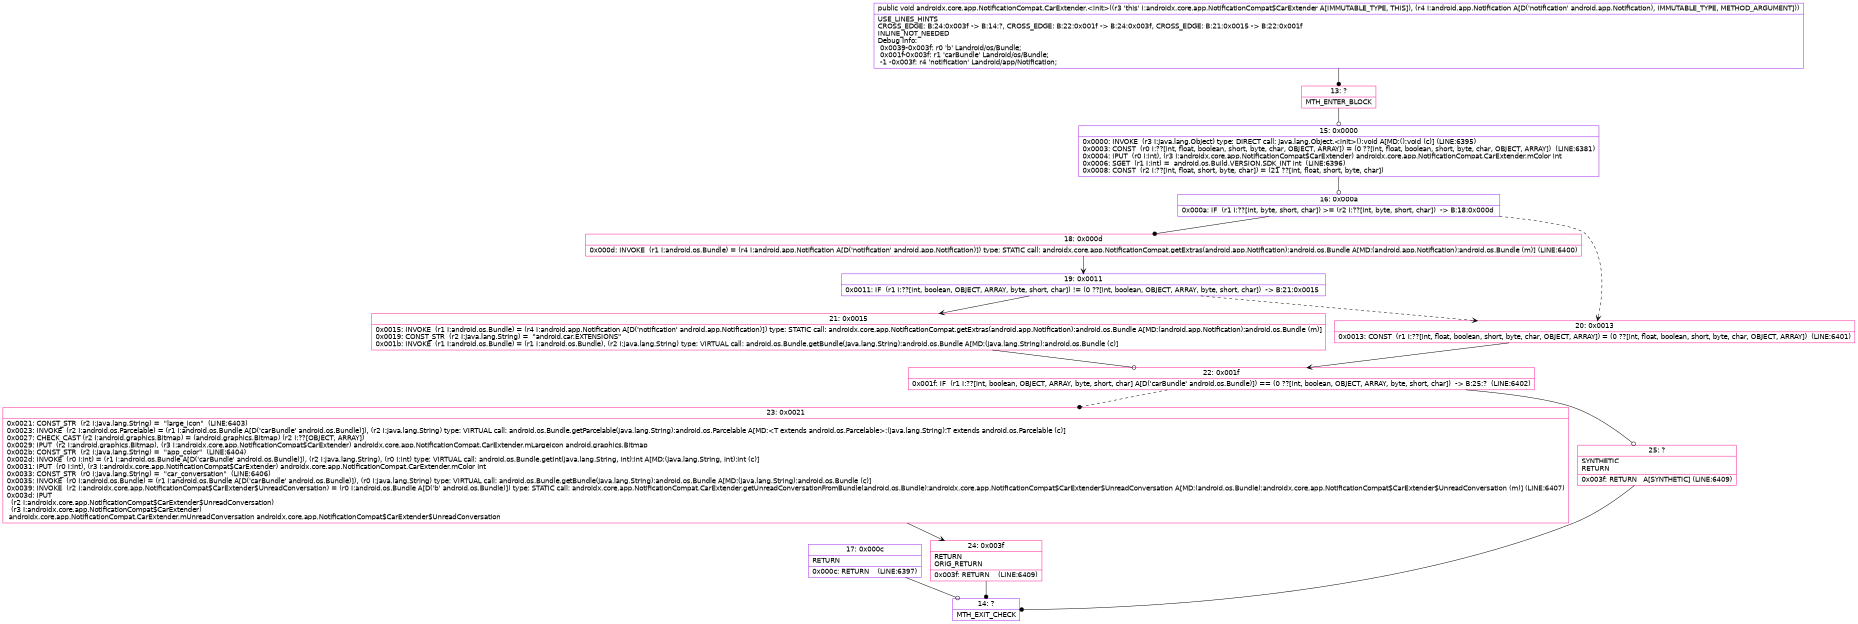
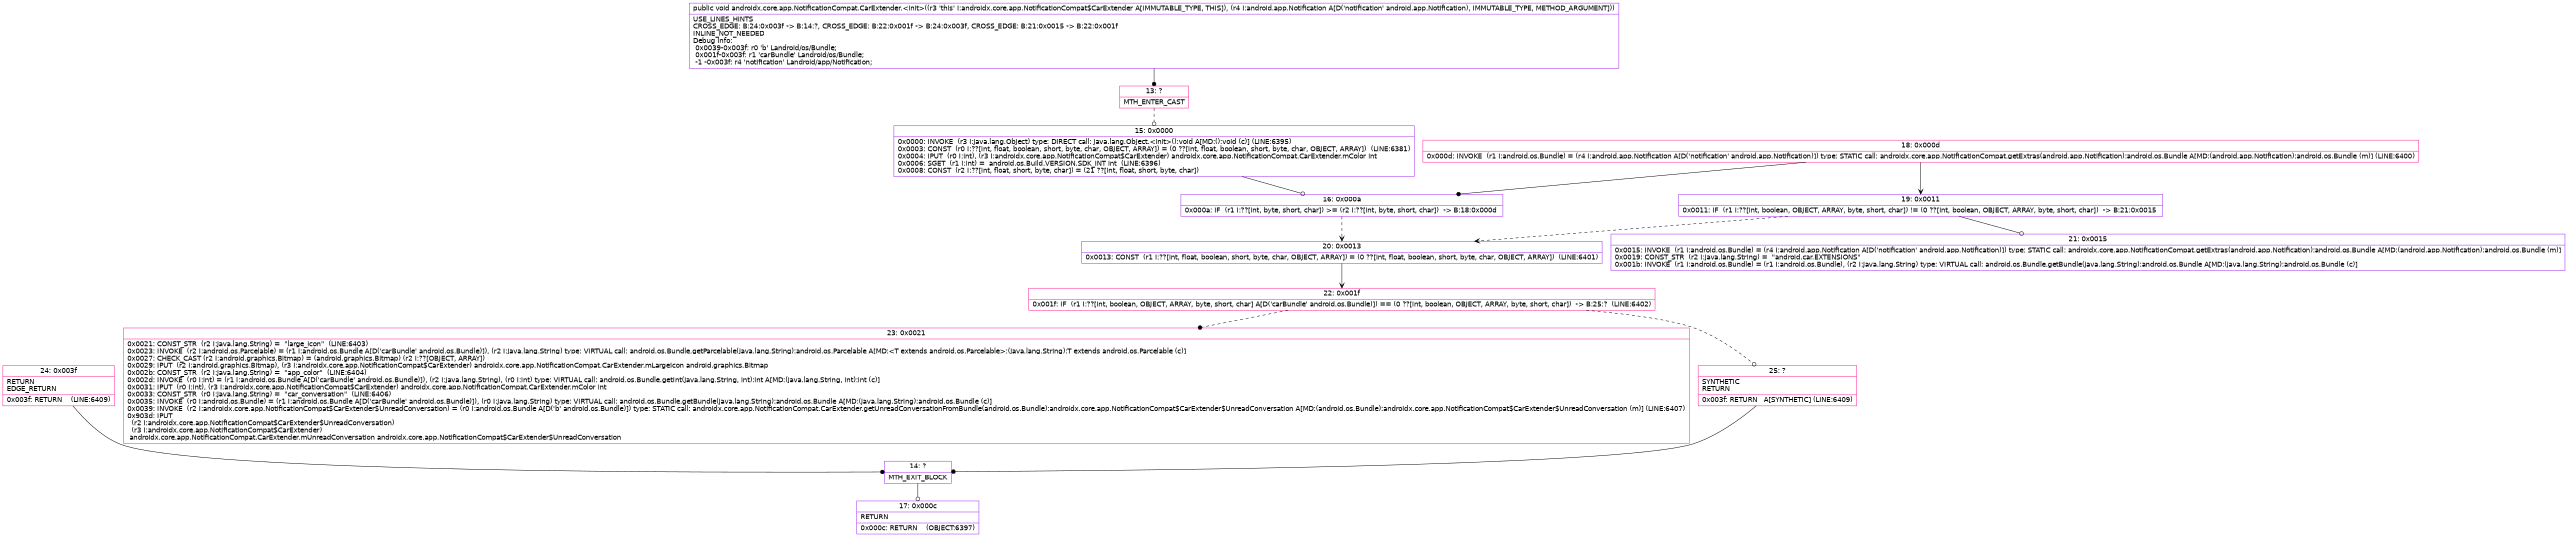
  digraph {
    fontname="DejaVu Sans"
    node [color=deeppink fontname="DejaVu Sans" shape=record]
    edge [arrowhead=odot fontname="DejaVu Sans"]
-   n1 [label="{13\:\ ?|MTH_ENTER_BLOCK\l}"]
+   n1 [label="{13\:\ ?|MTH_ENTER_CAST\l}"]
    n2 [color=purple label="{15\:\ 0x0000|0x0000: INVOKE  (r3 I:java.lang.Object) type: DIRECT call: java.lang.Object.\<init\>():void A[MD:():void (c)] (LINE:6395)\l0x0003: CONST  (r0 I:??[int, float, boolean, short, byte, char, OBJECT, ARRAY]) = (0 ??[int, float, boolean, short, byte, char, OBJECT, ARRAY])  (LINE:6381)\l0x0004: IPUT  (r0 I:int), (r3 I:androidx.core.app.NotificationCompat$CarExtender) androidx.core.app.NotificationCompat.CarExtender.mColor int \l0x0006: SGET  (r1 I:int) =  android.os.Build.VERSION.SDK_INT int  (LINE:6396)\l0x0008: CONST  (r2 I:??[int, float, short, byte, char]) = (21 ??[int, float, short, byte, char]) \l}"]
    n3 [color=purple label="{16\:\ 0x000a|0x000a: IF  (r1 I:??[int, byte, short, char]) \>= (r2 I:??[int, byte, short, char])  \-\> B:18:0x000d \l}"]
    n4 [label="{18\:\ 0x000d|0x000d: INVOKE  (r1 I:android.os.Bundle) = (r4 I:android.app.Notification A[D('notification' android.app.Notification)]) type: STATIC call: androidx.core.app.NotificationCompat.getExtras(android.app.Notification):android.os.Bundle A[MD:(android.app.Notification):android.os.Bundle (m)] (LINE:6400)\l}"]
-   n5 [label="{20\:\ 0x0013|0x0013: CONST  (r1 I:??[int, float, boolean, short, byte, char, OBJECT, ARRAY]) = (0 ??[int, float, boolean, short, byte, char, OBJECT, ARRAY])  (LINE:6401)\l}"]
-   n6 [color=purple label="{17\:\ 0x000c|RETURN\l|0x000c: RETURN    (LINE:6397)\l}"]
-   n7 [color=purple label="{14\:\ ?|MTH_EXIT_CHECK\l}"]
+   n5 [color=purple label="{20\:\ 0x0013|0x0013: CONST  (r1 I:??[int, float, boolean, short, byte, char, OBJECT, ARRAY]) = (0 ??[int, float, boolean, short, byte, char, OBJECT, ARRAY])  (LINE:6401)\l}"]
+   n6 [color=purple label="{17\:\ 0x000c|RETURN\l|0x000c: RETURN    (OBJECT:6397)\l}"]
+   n7 [color=purple label="{14\:\ ?|MTH_EXIT_BLOCK\l}"]
    n8 [color=purple label="{19\:\ 0x0011|0x0011: IF  (r1 I:??[int, boolean, OBJECT, ARRAY, byte, short, char]) != (0 ??[int, boolean, OBJECT, ARRAY, byte, short, char])  \-\> B:21:0x0015 \l}"]
-   n9 [label="{21\:\ 0x0015|0x0015: INVOKE  (r1 I:android.os.Bundle) = (r4 I:android.app.Notification A[D('notification' android.app.Notification)]) type: STATIC call: androidx.core.app.NotificationCompat.getExtras(android.app.Notification):android.os.Bundle A[MD:(android.app.Notification):android.os.Bundle (m)]\l0x0019: CONST_STR  (r2 I:java.lang.String) =  \"android.car.EXTENSIONS\" \l0x001b: INVOKE  (r1 I:android.os.Bundle) = (r1 I:android.os.Bundle), (r2 I:java.lang.String) type: VIRTUAL call: android.os.Bundle.getBundle(java.lang.String):android.os.Bundle A[MD:(java.lang.String):android.os.Bundle (c)]\l}"]
+   n9 [color=purple label="{21\:\ 0x0015|0x0015: INVOKE  (r1 I:android.os.Bundle) = (r4 I:android.app.Notification A[D('notification' android.app.Notification)]) type: STATIC call: androidx.core.app.NotificationCompat.getExtras(android.app.Notification):android.os.Bundle A[MD:(android.app.Notification):android.os.Bundle (m)]\l0x0019: CONST_STR  (r2 I:java.lang.String) =  \"android.car.EXTENSIONS\" \l0x001b: INVOKE  (r1 I:android.os.Bundle) = (r1 I:android.os.Bundle), (r2 I:java.lang.String) type: VIRTUAL call: android.os.Bundle.getBundle(java.lang.String):android.os.Bundle A[MD:(java.lang.String):android.os.Bundle (c)]\l}"]
    n10 [label="{22\:\ 0x001f|0x001f: IF  (r1 I:??[int, boolean, OBJECT, ARRAY, byte, short, char] A[D('carBundle' android.os.Bundle)]) == (0 ??[int, boolean, OBJECT, ARRAY, byte, short, char])  \-\> B:25:?  (LINE:6402)\l}"]
-   n11 [label="{23\:\ 0x0021|0x0021: CONST_STR  (r2 I:java.lang.String) =  \"large_icon\"  (LINE:6403)\l0x0023: INVOKE  (r2 I:android.os.Parcelable) = (r1 I:android.os.Bundle A[D('carBundle' android.os.Bundle)]), (r2 I:java.lang.String) type: VIRTUAL call: android.os.Bundle.getParcelable(java.lang.String):android.os.Parcelable A[MD:\<T extends android.os.Parcelable\>:(java.lang.String):T extends android.os.Parcelable (c)]\l0x0027: CHECK_CAST (r2 I:android.graphics.Bitmap) = (android.graphics.Bitmap) (r2 I:??[OBJECT, ARRAY]) \l0x0029: IPUT  (r2 I:android.graphics.Bitmap), (r3 I:androidx.core.app.NotificationCompat$CarExtender) androidx.core.app.NotificationCompat.CarExtender.mLargeIcon android.graphics.Bitmap \l0x002b: CONST_STR  (r2 I:java.lang.String) =  \"app_color\"  (LINE:6404)\l0x002d: INVOKE  (r0 I:int) = (r1 I:android.os.Bundle A[D('carBundle' android.os.Bundle)]), (r2 I:java.lang.String), (r0 I:int) type: VIRTUAL call: android.os.Bundle.getInt(java.lang.String, int):int A[MD:(java.lang.String, int):int (c)]\l0x0031: IPUT  (r0 I:int), (r3 I:androidx.core.app.NotificationCompat$CarExtender) androidx.core.app.NotificationCompat.CarExtender.mColor int \l0x0033: CONST_STR  (r0 I:java.lang.String) =  \"car_conversation\"  (LINE:6406)\l0x0035: INVOKE  (r0 I:android.os.Bundle) = (r1 I:android.os.Bundle A[D('carBundle' android.os.Bundle)]), (r0 I:java.lang.String) type: VIRTUAL call: android.os.Bundle.getBundle(java.lang.String):android.os.Bundle A[MD:(java.lang.String):android.os.Bundle (c)]\l0x0039: INVOKE  (r2 I:androidx.core.app.NotificationCompat$CarExtender$UnreadConversation) = (r0 I:android.os.Bundle A[D('b' android.os.Bundle)]) type: STATIC call: androidx.core.app.NotificationCompat.CarExtender.getUnreadConversationFromBundle(android.os.Bundle):androidx.core.app.NotificationCompat$CarExtender$UnreadConversation A[MD:(android.os.Bundle):androidx.core.app.NotificationCompat$CarExtender$UnreadConversation (m)] (LINE:6407)\l0x003d: IPUT  \l  (r2 I:androidx.core.app.NotificationCompat$CarExtender$UnreadConversation)\l  (r3 I:androidx.core.app.NotificationCompat$CarExtender)\l androidx.core.app.NotificationCompat.CarExtender.mUnreadConversation androidx.core.app.NotificationCompat$CarExtender$UnreadConversation \l}"]
+   n11 [label="{23\:\ 0x0021|0x0021: CONST_STR  (r2 I:java.lang.String) =  \"large_icon\"  (LINE:6403)\l0x0023: INVOKE  (r2 I:android.os.Parcelable) = (r1 I:android.os.Bundle A[D('carBundle' android.os.Bundle)]), (r2 I:java.lang.String) type: VIRTUAL call: android.os.Bundle.getParcelable(java.lang.String):android.os.Parcelable A[MD:\<T extends android.os.Parcelable\>:(java.lang.String):T extends android.os.Parcelable (c)]\l0x0027: CHECK_CAST (r2 I:android.graphics.Bitmap) = (android.graphics.Bitmap) (r2 I:??[OBJECT, ARRAY]) \l0x0029: IPUT  (r2 I:android.graphics.Bitmap), (r3 I:androidx.core.app.NotificationCompat$CarExtender) androidx.core.app.NotificationCompat.CarExtender.mLargeIcon android.graphics.Bitmap \l0x002b: CONST_STR  (r2 I:java.lang.String) =  \"app_color\"  (LINE:6404)\l0x002d: INVOKE  (r0 I:int) = (r1 I:android.os.Bundle A[D('carBundle' android.os.Bundle)]), (r2 I:java.lang.String), (r0 I:int) type: VIRTUAL call: android.os.Bundle.getInt(java.lang.String, int):int A[MD:(java.lang.String, int):int (c)]\l0x0031: IPUT  (r0 I:int), (r3 I:androidx.core.app.NotificationCompat$CarExtender) androidx.core.app.NotificationCompat.CarExtender.mColor int \l0x0033: CONST_STR  (r0 I:java.lang.String) =  \"car_conversation\"  (LINE:6406)\l0x0035: INVOKE  (r0 I:android.os.Bundle) = (r1 I:android.os.Bundle A[D('carBundle' android.os.Bundle)]), (r0 I:java.lang.String) type: VIRTUAL call: android.os.Bundle.getBundle(java.lang.String):android.os.Bundle A[MD:(java.lang.String):android.os.Bundle (c)]\l0x0039: INVOKE  (r2 I:androidx.core.app.NotificationCompat$CarExtender$UnreadConversation) = (r0 I:android.os.Bundle A[D('b' android.os.Bundle)]) type: STATIC call: androidx.core.app.NotificationCompat.CarExtender.getUnreadConversationFromBundle(android.os.Bundle):androidx.core.app.NotificationCompat$CarExtender$UnreadConversation A[MD:(android.os.Bundle):androidx.core.app.NotificationCompat$CarExtender$UnreadConversation (m)] (LINE:6407)\l0x903d: IPUT  \l  (r2 I:androidx.core.app.NotificationCompat$CarExtender$UnreadConversation)\l  (r3 I:androidx.core.app.NotificationCompat$CarExtender)\l androidx.core.app.NotificationCompat.CarExtender.mUnreadConversation androidx.core.app.NotificationCompat$CarExtender$UnreadConversation \l}"]
    n12 [label="{25\:\ ?|SYNTHETIC\lRETURN\l|0x003f: RETURN   A[SYNTHETIC] (LINE:6409)\l}"]
-   n13 [label="{24\:\ 0x003f|RETURN\lORIG_RETURN\l|0x003f: RETURN    (LINE:6409)\l}"]
+   n13 [label="{24\:\ 0x003f|RETURN\lEDGE_RETURN\l|0x003f: RETURN    (LINE:6409)\l}"]
    n14 [color=purple label="{public void androidx.core.app.NotificationCompat.CarExtender.\<init\>((r3 'this' I:androidx.core.app.NotificationCompat$CarExtender A[IMMUTABLE_TYPE, THIS]), (r4 I:android.app.Notification A[D('notification' android.app.Notification), IMMUTABLE_TYPE, METHOD_ARGUMENT]))  | USE_LINES_HINTS\lCROSS_EDGE: B:24:0x003f \-\> B:14:?, CROSS_EDGE: B:22:0x001f \-\> B:24:0x003f, CROSS_EDGE: B:21:0x0015 \-\> B:22:0x001f\lINLINE_NOT_NEEDED\lDebug Info:\l  0x0039\-0x003f: r0 'b' Landroid\/os\/Bundle;\l  0x001f\-0x003f: r1 'carBundle' Landroid\/os\/Bundle;\l  \-1 \-0x003f: r4 'notification' Landroid\/app\/Notification;\l}"]
-   n1 -> n2
+   n1 -> n2 [style=dashed]
    n2 -> n3
-   n3 -> n4 [arrowhead=dot]
+   n4 -> n3 [arrowhead=dot]
    n3 -> n5 [arrowhead=vee style=dashed]
    n4 -> n8 [arrowhead=vee]
    n5 -> n10 [arrowhead=vee]
-   n6 -> n7
+   n7 -> n6
    n8 -> n5 [arrowhead=vee style=dashed]
-   n8 -> n9 [arrowhead=vee]
-   n9 -> n10
+   n8 -> n9
    n10 -> n11 [arrowhead=dot style=dashed]
-   n10 -> n12
-   n11 -> n13 [arrowhead=vee]
+   n10 -> n12 [style=dashed]
    n12 -> n7 [arrowhead=dot]
    n13 -> n7 [arrowhead=dot]
    n14 -> n1 [arrowhead=dot]
  }
